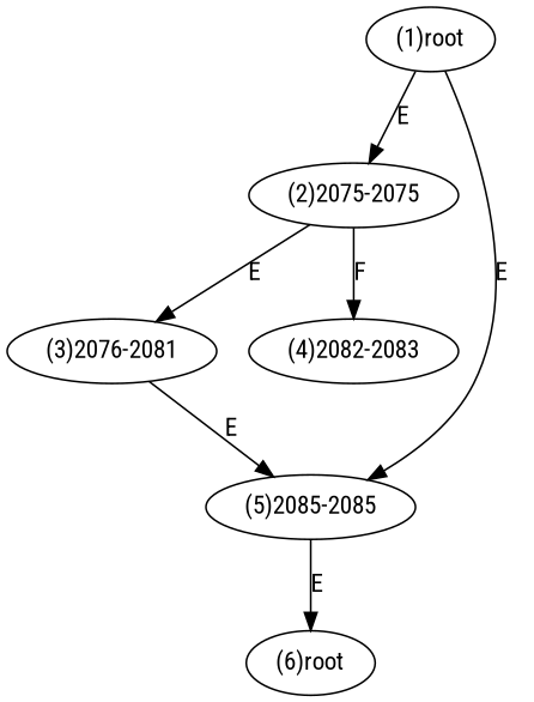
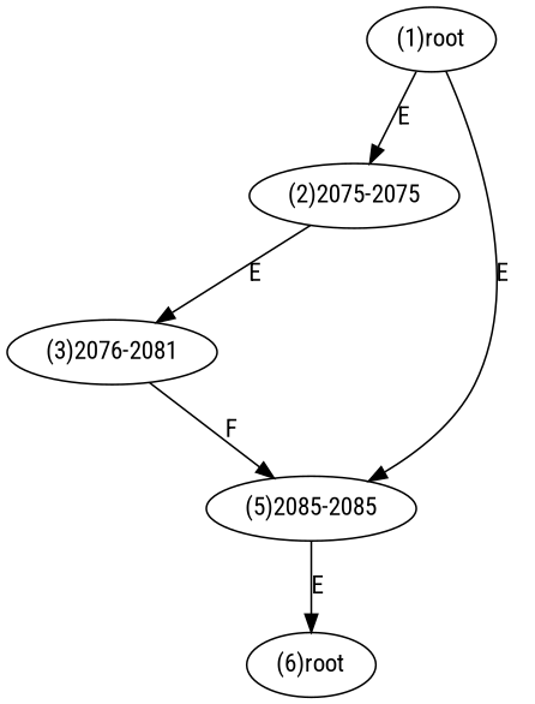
  digraph {
    fontname="Roboto Condensed"
    node [fontname="Roboto Condensed"]
    edge [fontname="Roboto Condensed"]
    n1 [label="(1)root"]
    n2 [label="(2)2075-2075"]
    n3 [label="(5)2085-2085"]
    n4 [label="(3)2076-2081"]
-   n5 [label="(4)2082-2083"]
    n6 [label="(6)root"]
    n1 -> n2 [label=E]
    n1 -> n3 [label=E]
    n2 -> n4 [label=E]
-   n2 -> n5 [label=F]
    n3 -> n6 [label=E]
-   n4 -> n3 [label=E]
+   n4 -> n3 [label=F]
  }
